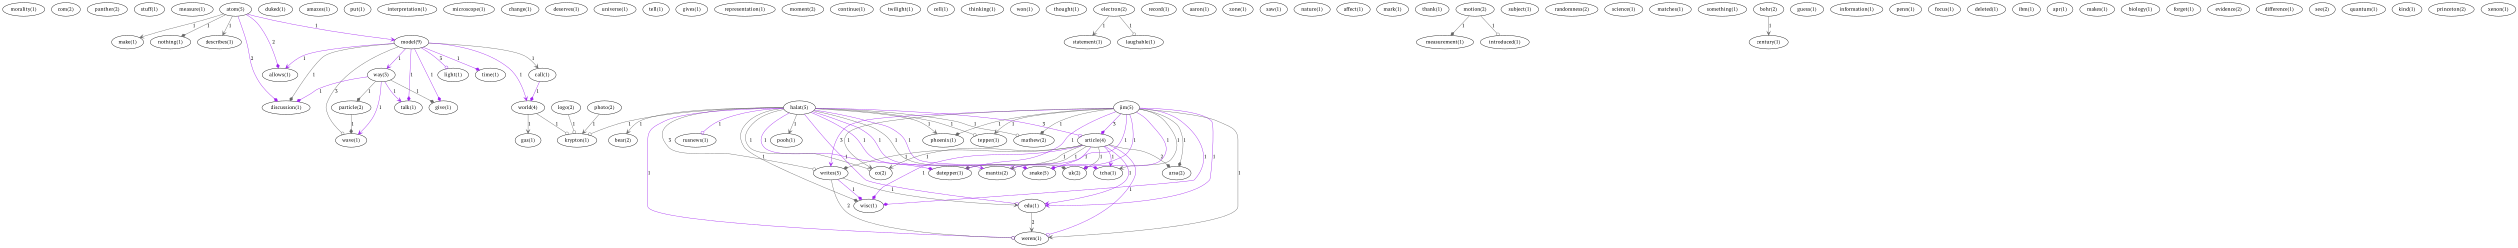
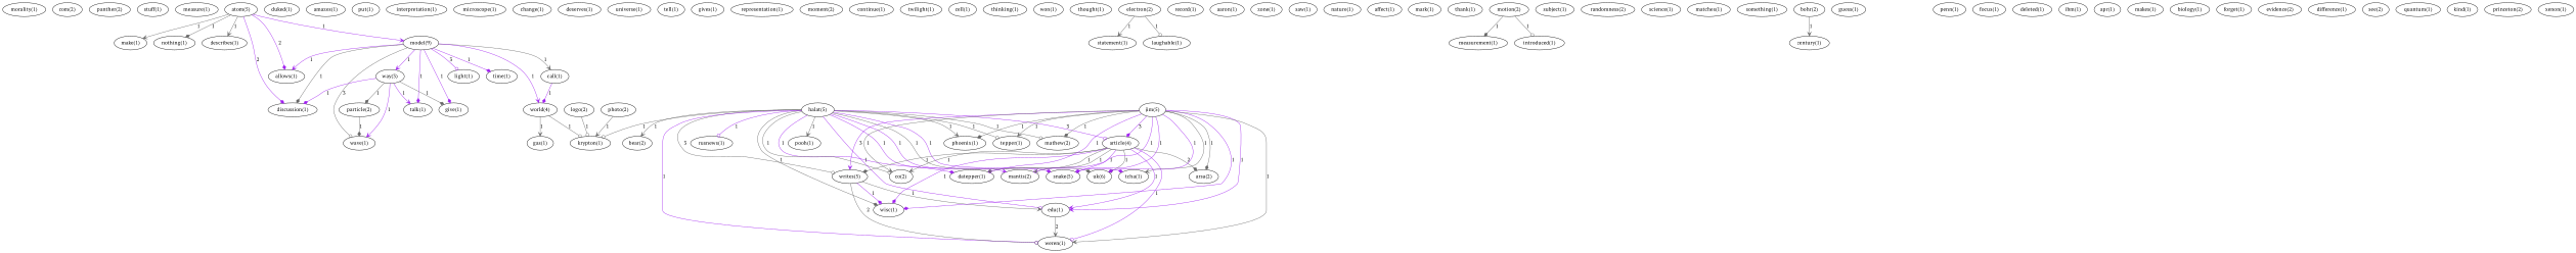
  digraph {
    fontname="PT Serif"
    node [fontname="PT Serif"]
    edge [arrowhead=diamond color=gray40 fontname="PT Serif"]
    n1 [label="morality(1)"]
    n2 [label="com(2)"]
    n3 [label="panther(2)"]
    n4 [label="stuff(1)"]
    n5 [label="measure(1)"]
    n6 [label="atom(5)"]
    n7 [label="make(1)"]
    n8 [label="nothing(1)"]
    n9 [label="describes(1)"]
    n10 [label="model(9)"]
    n11 [label="allows(1)"]
    n12 [label="discussion(1)"]
    n13 [label="give(1)"]
    n14 [label="call(1)"]
    n15 [label="world(4)"]
    n16 [label="light(1)"]
    n17 [label="way(3)"]
    n18 [label="time(1)"]
    n19 [label="talk(1)"]
    n20 [label="wave(1)"]
    n21 [label="gas(1)"]
    n22 [label="krypton(1)"]
    n23 [label="particle(2)"]
    n24 [label="duked(1)"]
    n25 [label="halat(5)"]
    n26 [label="bear(2)"]
    n27 [label="rusnews(1)"]
    n28 [label="pooh(1)"]
    n29 [label="mathew(2)"]
    n30 [label="phoenix(1)"]
    n31 [label="tepper(1)"]
    n32 [label="article(4)"]
    n33 [label="mantis(2)"]
    n34 [label="tcha(1)"]
    n35 [label="snake(5)"]
    n36 [label="datepper(1)"]
    n37 [label="writes(5)"]
    n38 [label="wisc(1)"]
-   n39 [label="uk(2)"]
+   n39 [label="uk(6)"]
    n40 [label="co(2)"]
    n41 [label="edu(1)"]
    n42 [label="weren(1)"]
    n43 [label="ursa(2)"]
    n44 [label="amazes(1)"]
    n45 [label="put(1)"]
    n46 [label="interpretation(1)"]
    n47 [label="microscope(1)"]
    n48 [label="change(1)"]
    n49 [label="deserves(1)"]
    n50 [label="universe(1)"]
    n51 [label="tell(1)"]
    n52 [label="gives(1)"]
    n53 [label="representation(1)"]
    n54 [label="moment(2)"]
    n55 [label="continue(1)"]
    n56 [label="twilight(1)"]
    n57 [label="cell(1)"]
    n58 [label="thinking(1)"]
    n59 [label="won(1)"]
    n60 [label="thought(1)"]
    n61 [label="electron(2)"]
    n62 [label="statement(1)"]
    n63 [label="laughable(1)"]
    n64 [label="jim(5)"]
    n65 [label="record(1)"]
    n66 [label="aaron(1)"]
    n67 [label="zone(1)"]
    n68 [label="saw(1)"]
    n69 [label="nature(1)"]
    n70 [label="affect(1)"]
    n71 [label="mark(1)"]
    n72 [label="thank(1)"]
    n73 [label="motion(2)"]
    n74 [label="measurement(1)"]
    n75 [label="introduced(1)"]
    n76 [label="subject(1)"]
    n77 [label="randomness(2)"]
    n78 [label="science(1)"]
    n79 [label="matches(1)"]
    n80 [label="something(1)"]
    n81 [label="bohr(2)"]
    n82 [label="century(1)"]
    n83 [label="guess(1)"]
-   n84 [label="information(1)"]
    n85 [label="penn(1)"]
    n86 [label="focus(1)"]
    n87 [label="deleted(1)"]
    n88 [label="ibm(1)"]
    n89 [label="apr(1)"]
    n90 [label="logo(2)"]
    n91 [label="makes(1)"]
    n92 [label="biology(1)"]
    n93 [label="forget(1)"]
    n94 [label="evidence(2)"]
    n95 [label="photo(2)"]
    n96 [label="difference(1)"]
    n97 [label="see(2)"]
    n98 [label="quantum(1)"]
    n99 [label="kind(1)"]
    n100 [label="princeton(2)"]
    n101 [label="xenon(1)"]
    n6 -> n7 [arrowhead=vee label=1]
    n6 -> n8 [label=1]
    n6 -> n9 [arrowhead=vee label=1]
    n6 -> n10 [arrowhead=vee color=purple label=1]
    n6 -> n11 [color=purple label=2]
    n6 -> n12 [color=purple label=2]
    n10 -> n11 [arrowhead=vee color=purple label=1]
    n10 -> n12 [label=1]
    n10 -> n13 [color=purple label=1]
    n10 -> n14 [arrowhead=vee label=1]
    n10 -> n15 [arrowhead=vee color=purple label=1]
    n10 -> n16 [arrowhead=odot color=purple label=3]
    n10 -> n17 [arrowhead=vee color=purple label=1]
    n10 -> n18 [color=purple label=1]
    n10 -> n19 [color=purple label=1]
    n10 -> n20 [arrowhead=odot label=3]
    n14 -> n15 [color=purple label=1]
    n15 -> n21 [arrowhead=vee label=1]
    n15 -> n22 [arrowhead=odot label=1]
    n17 -> n12 [color=purple label=1]
    n17 -> n13 [label=1]
    n17 -> n19 [arrowhead=vee color=purple label=1]
    n17 -> n20 [arrowhead=vee color=purple label=1]
    n17 -> n23 [label=1]
    n23 -> n20 [label=1]
    n25 -> n22 [arrowhead=odot label=1]
    n25 -> n26 [arrowhead=vee label=1]
    n25 -> n27 [arrowhead=odot color=purple label=1]
    n25 -> n28 [arrowhead=vee label=1]
    n25 -> n29 [arrowhead=odot label=1]
    n25 -> n30 [arrowhead=vee label=1]
    n25 -> n31 [arrowhead=odot label=1]
    n25 -> n32 [arrowhead=odot color=purple label=3]
    n25 -> n33 [arrowhead=vee color=purple label=1]
    n25 -> n34 [color=purple label=1]
    n25 -> n35 [color=purple label=1]
    n25 -> n36 [color=purple label=1]
    n25 -> n37 [arrowhead=odot label=3]
    n25 -> n38 [label=1]
    n25 -> n39 [label=1]
    n25 -> n40 [arrowhead=odot label=1]
    n25 -> n41 [arrowhead=odot color=purple label=1]
    n25 -> n42 [arrowhead=odot color=purple label=1]
    n32 -> n33 [arrowhead=vee label=1]
-   n32 -> n34 [arrowhead=vee color=purple label=1]
    n32 -> n35 [arrowhead=odot color=purple label=1]
    n32 -> n36 [label=1]
    n32 -> n37 [label=1]
    n32 -> n38 [color=purple label=1]
    n32 -> n39 [label=1]
    n32 -> n40 [arrowhead=vee label=1]
    n32 -> n41 [arrowhead=vee color=purple label=1]
    n32 -> n42 [arrowhead=odot color=purple label=1]
    n32 -> n43 [label=2]
    n37 -> n38 [color=purple label=1]
    n37 -> n41 [arrowhead=vee label=1]
    n37 -> n42 [arrowhead=odot label=2]
    n41 -> n42 [arrowhead=vee label=2]
    n61 -> n62 [arrowhead=vee label=1]
    n61 -> n63 [arrowhead=odot label=1]
    n64 -> n29 [label=1]
    n64 -> n30 [label=1]
    n64 -> n31 [arrowhead=vee label=1]
    n64 -> n32 [color=purple label=3]
    n64 -> n33 [arrowhead=odot color=purple label=1]
    n64 -> n34 [arrowhead=vee label=1]
    n64 -> n35 [color=purple label=1]
    n64 -> n36 [arrowhead=odot color=purple label=1]
    n64 -> n37 [arrowhead=vee color=purple label=3]
    n64 -> n38 [color=purple label=1]
    n64 -> n39 [color=purple label=1]
    n64 -> n40 [arrowhead=vee label=1]
    n64 -> n41 [arrowhead=vee color=purple label=1]
    n64 -> n42 [arrowhead=vee label=1]
    n64 -> n43 [label=1]
    n73 -> n74 [label=1]
    n73 -> n75 [arrowhead=odot label=1]
    n81 -> n82 [arrowhead=vee label=1]
    n90 -> n22 [arrowhead=odot label=1]
    n95 -> n22 [arrowhead=vee label=1]
  }
